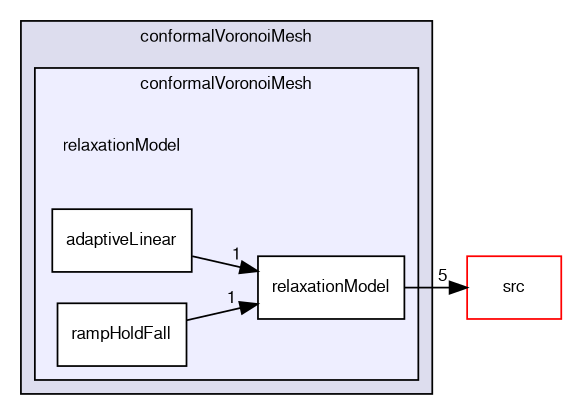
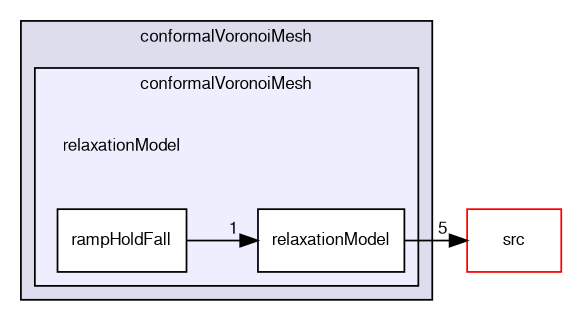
  digraph {
    compound=true
    rankdir=LR
    node [fontname=FreeSans fontsize=10 shape=box color=black fillcolor=white style=filled]
    edge [headlabel=1 labeldistance=1.5 labelfontname=FreeSans labelfontsize=10]
    n1 [label=relaxationModel shape=plaintext color="" fillcolor="" style=""]
-   n2 [label=adaptiveLinear]
    n3 [label=rampHoldFall]
    n4 [label=relaxationModel]
    n5 [color=red label=src fillcolor="" style=""]
    subgraph cluster_1 {
      bgcolor="#ddddee"
      fontname=FreeSans
      fontsize=10
      label=conformalVoronoiMesh
      pencolor=black
      subgraph cluster_2 {
        bgcolor="#eeeeff"
        fontname=FreeSans
        fontsize=10
        pencolor=black
        n1
-       n2
        n3
        n4
      }
    }
-   n2 -> n4
    n3 -> n4
    n4 -> n5 [headlabel=5]
  }
